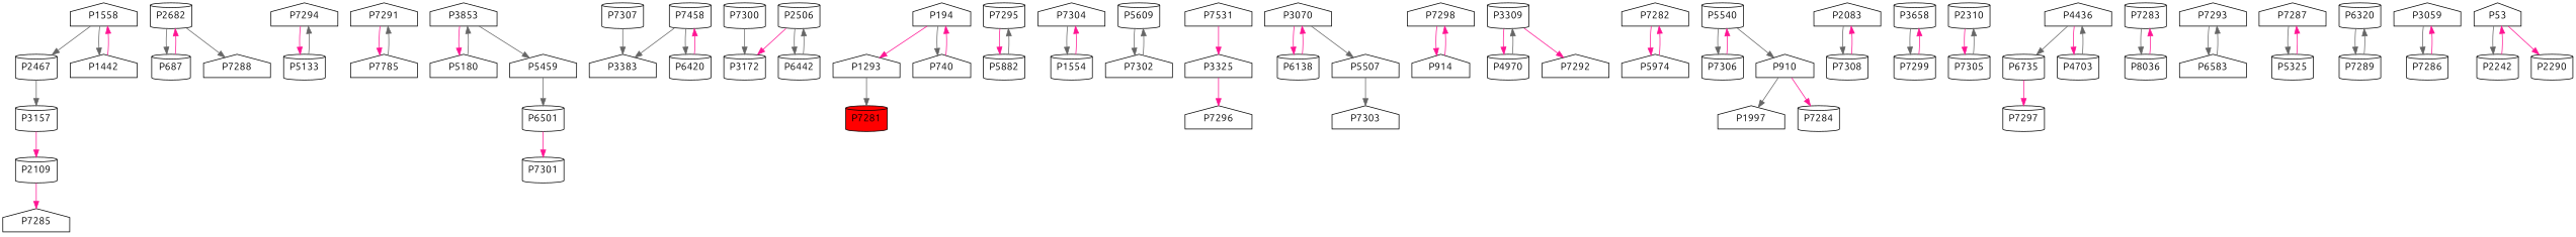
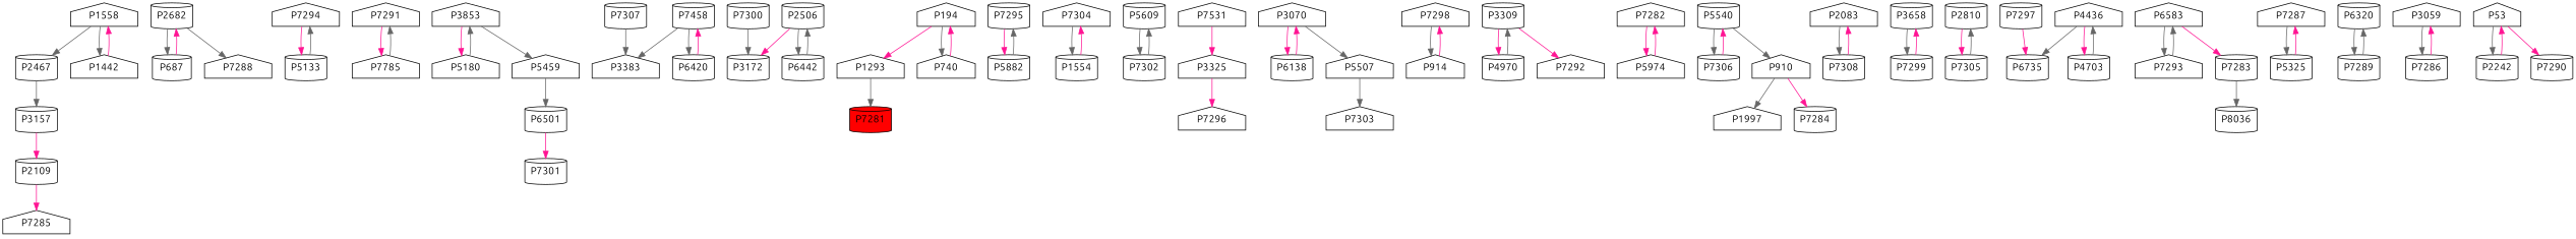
  digraph {
    fontname=Ubuntu
    node [fontname=Ubuntu shape=cylinder]
    edge [color=gray40 fontname=Ubuntu]
    P3157
    P2109
    P7285 [shape=house]
    P2682
    P687
    P7288 [shape=house]
    P7294 [shape=house]
    P5133
    P7291 [shape=house]
    P7785 [shape=house]
    P3853 [shape=house]
    P5180 [shape=house]
    P5459 [shape=house]
    P6501
    P2467
    P3383 [shape=house]
    P7307
    P7300
    P3172
    P194 [shape=house]
    P1293 [shape=house]
    P740 [shape=house]
    P7281 [fillcolor=red style=filled]
    P7295
    P5882
    P7304 [shape=house]
    P1554
    P5609
-   P7302 [shape=house]
+   P7302
    P3325 [shape=house]
    P7296 [shape=house]
    P3070 [shape=house]
    P6138
    P5507 [shape=house]
    P7303 [shape=house]
    P7298 [shape=house]
    P914 [shape=house]
    P7531 [shape=house]
    P3309
    P4970
    P7292 [shape=house]
    P7282 [shape=house]
    P5974 [shape=house]
    P7301
    P1997 [shape=house]
    P910 [shape=house]
    P7284
    P7306
    P5540
    P2083 [shape=house]
    P7308
    P3658
    P7299
    P1558 [shape=house]
    P1442 [shape=house]
-   P2310
+   P2310 [label=P2810]
    P7305
    P7458
    P6420
    P2506
    P6442
    P6735
    P7297
    P7283
    P8036
    P7293 [shape=house]
    P6583 [shape=house]
    P4436 [shape=house]
    P4703
    P7287 [shape=house]
    P5325
    P6320
    P7289
    P3059 [shape=house]
    P7286
    P53 [shape=house]
    P2242
-   P7290 [label=P2290]
+   P7290
    P3157 -> P2109 [color=deeppink]
    P2109 -> P7285 [color=deeppink]
    P2682 -> P687
    P2682 -> P7288
    P687 -> P2682 [color=deeppink]
    P7294 -> P5133 [color=deeppink]
    P5133 -> P7294
    P7291 -> P7785 [color=deeppink]
    P7785 -> P7291
    P3853 -> P5180 [color=deeppink]
    P3853 -> P5459
    P5180 -> P3853
    P5459 -> P6501
    P6501 -> P7301 [color=deeppink]
    P2467 -> P3157
    P7307 -> P3383
    P7300 -> P3172
    P194 -> P1293 [color=deeppink]
    P194 -> P740
    P1293 -> P7281
    P740 -> P194 [color=deeppink]
    P7295 -> P5882 [color=deeppink]
    P5882 -> P7295
    P7304 -> P1554
    P1554 -> P7304 [color=deeppink]
    P5609 -> P7302
    P7302 -> P5609
    P3325 -> P7296 [color=deeppink]
    P3070 -> P6138 [color=deeppink]
    P3070 -> P5507
    P6138 -> P3070 [color=deeppink]
    P5507 -> P7303
-   P7298 -> P914 [color=deeppink]
+   P7298 -> P914
    P914 -> P7298 [color=deeppink]
    P7531 -> P3325 [color=deeppink]
    P3309 -> P4970 [color=deeppink]
    P3309 -> P7292 [color=deeppink]
    P4970 -> P3309
    P7282 -> P5974 [color=deeppink]
    P5974 -> P7282 [color=deeppink]
    P910 -> P1997
    P910 -> P7284 [color=deeppink]
    P7306 -> P5540 [color=deeppink]
    P5540 -> P910
    P5540 -> P7306
    P2083 -> P7308
    P7308 -> P2083 [color=deeppink]
    P3658 -> P7299
    P7299 -> P3658 [color=deeppink]
    P1558 -> P2467
    P1558 -> P1442
    P1442 -> P1558 [color=deeppink]
    P2310 -> P7305 [color=deeppink]
    P7305 -> P2310
    P7458 -> P3383
    P7458 -> P6420
    P6420 -> P7458 [color=deeppink]
    P2506 -> P3172 [color=deeppink]
    P2506 -> P6442
    P6442 -> P2506
-   P6735 -> P7297 [color=deeppink]
+   P7297 -> P6735 [color=deeppink]
    P7283 -> P8036
-   P8036 -> P7283 [color=deeppink]
+   P6583 -> P7283 [color=deeppink]
    P7293 -> P6583
    P6583 -> P7293
    P4436 -> P6735
    P4436 -> P4703 [color=deeppink]
    P4703 -> P4436
    P7287 -> P5325
    P5325 -> P7287 [color=deeppink]
    P6320 -> P7289
    P7289 -> P6320
    P3059 -> P7286
    P7286 -> P3059 [color=deeppink]
    P53 -> P2242
    P53 -> P7290 [color=deeppink]
    P2242 -> P53 [color=deeppink]
  }
